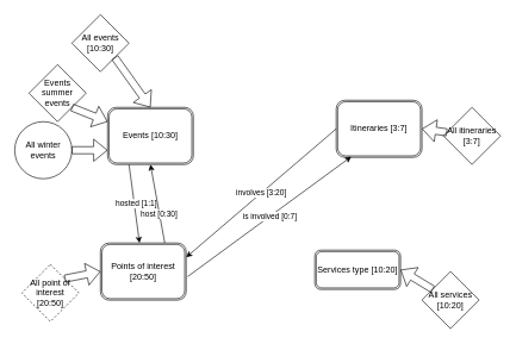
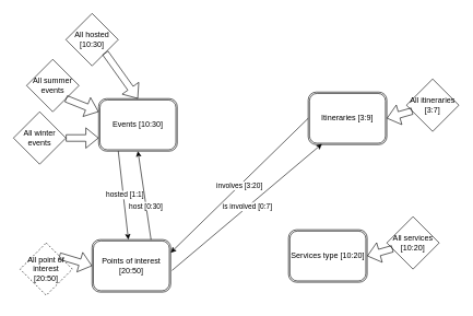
  <mxCell id="0" />
  <mxCell id="1" parent="0" />
  <mxCell id="2" value="Events [10:30]" style="shape=ext;double=1;rounded=1;whiteSpace=wrap;html=1;" parent="1" vertex="1"><mxGeometry x="150" y="150" width="120" height="80" as="geometry" /></mxCell>
- <mxCell id="3" value="Points of interest [20:50]" style="shape=ext;double=1;rounded=1;whiteSpace=wrap;html=1;" parent="1" vertex="1"><mxGeometry x="140" y="340" width="120" height="80" as="geometry" /></mxCell>
- <mxCell id="4" value="Itineraries [3:7]" style="shape=ext;double=1;rounded=1;whiteSpace=wrap;html=1;" parent="1" vertex="1"><mxGeometry x="470" y="140" width="120" height="80" as="geometry" /></mxCell>
- <mxCell id="5" value="Services type [10:20]" style="shape=ext;double=1;rounded=1;whiteSpace=wrap;html=1;" parent="1" vertex="1"><mxGeometry x="440" y="350" width="120" height="55" as="geometry" /></mxCell>
+ <mxCell id="3" value="Points of interest [20:50]" style="shape=ext;double=1;rounded=1;whiteSpace=wrap;html=1;" parent="1" vertex="1"><mxGeometry x="140" y="365" width="120" height="80" as="geometry" /></mxCell>
+ <mxCell id="4" value="Itineraries [3:9]" style="shape=ext;double=1;rounded=1;whiteSpace=wrap;html=1;" parent="1" vertex="1"><mxGeometry x="470" y="140" width="120" height="80" as="geometry" /></mxCell>
+ <mxCell id="5" value="Services type [10:20]" style="shape=ext;double=1;rounded=1;whiteSpace=wrap;html=1;" parent="1" vertex="1"><mxGeometry x="440" y="350" width="120" height="80" as="geometry" /></mxCell>
  <mxCell id="6" value="" style="endArrow=classic;html=1;rounded=0;exitX=0.25;exitY=1;exitDx=0;exitDy=0;" parent="1" source="2" target="3" edge="1"><mxGeometry width="50" height="50" relative="1" as="geometry"><mxPoint x="250" y="270" as="sourcePoint" /><mxPoint x="300" y="220" as="targetPoint" /></mxGeometry></mxCell>
  <mxCell id="7" value="hosted [1:1]" style="edgeLabel;html=1;align=center;verticalAlign=middle;resizable=0;points=[];" parent="6" vertex="1" connectable="0"><mxGeometry x="-0.014" y="2" relative="1" as="geometry"><mxPoint as="offset" /></mxGeometry></mxCell>
  <mxCell id="8" value="" style="endArrow=classic;html=1;rounded=0;exitX=0.75;exitY=0;exitDx=0;exitDy=0;entryX=0.5;entryY=1;entryDx=0;entryDy=0;" parent="1" source="3" target="2" edge="1"><mxGeometry width="50" height="50" relative="1" as="geometry"><mxPoint x="320" y="270" as="sourcePoint" /><mxPoint x="370" y="220" as="targetPoint" /></mxGeometry></mxCell>
  <mxCell id="9" value="host [0:30]" style="edgeLabel;html=1;align=center;verticalAlign=middle;resizable=0;points=[];" parent="8" vertex="1" connectable="0"><mxGeometry x="-0.077" y="-1" relative="1" as="geometry"><mxPoint y="11" as="offset" /></mxGeometry></mxCell>
  <mxCell id="10" value="involves [3:20]" style="endArrow=classic;html=1;rounded=0;exitX=0;exitY=0.5;exitDx=0;exitDy=0;entryX=1;entryY=0.25;entryDx=0;entryDy=0;" parent="1" source="4" target="3" edge="1"><mxGeometry width="50" height="50" relative="1" as="geometry"><mxPoint x="320" y="270" as="sourcePoint" /><mxPoint x="370" y="220" as="targetPoint" /></mxGeometry></mxCell>
  <mxCell id="11" value="is involved [0:7]" style="endArrow=classic;html=1;rounded=0;exitX=1.017;exitY=0.588;exitDx=0;exitDy=0;exitPerimeter=0;entryX=0.175;entryY=0.988;entryDx=0;entryDy=0;entryPerimeter=0;" parent="1" source="3" target="4" edge="1"><mxGeometry width="50" height="50" relative="1" as="geometry"><mxPoint x="320" y="270" as="sourcePoint" /><mxPoint x="370" y="220" as="targetPoint" /></mxGeometry></mxCell>
- <mxCell id="12" value="All events [10:30]" style="rhombus;whiteSpace=wrap;html=1;" parent="1" vertex="1"><mxGeometry x="100" y="20" width="80" height="80" as="geometry" /></mxCell>
- <mxCell id="13" value="Events summer events" style="rhombus;whiteSpace=wrap;html=1;" parent="1" vertex="1"><mxGeometry x="40" y="90" width="80" height="80" as="geometry" /></mxCell>
- <mxCell id="14" value="All winter events" style="ellipse;whiteSpace=wrap;html=1;" parent="1" vertex="1"><mxGeometry x="20" y="170" width="80" height="80" as="geometry" /></mxCell>
+ <mxCell id="12" value="All hosted [10:30]" style="rhombus;whiteSpace=wrap;html=1;" parent="1" vertex="1"><mxGeometry x="100" y="20" width="80" height="80" as="geometry" /></mxCell>
+ <mxCell id="13" value="All summer events" style="rhombus;whiteSpace=wrap;html=1;" parent="1" vertex="1"><mxGeometry x="40" y="90" width="80" height="80" as="geometry" /></mxCell>
+ <mxCell id="14" value="All winter events" style="rhombus;whiteSpace=wrap;html=1;" parent="1" vertex="1"><mxGeometry x="20" y="170" width="80" height="80" as="geometry" /></mxCell>
  <mxCell id="15" value="All point of interest [20:50]" style="rhombus;whiteSpace=wrap;html=1;dashed=1;" parent="1" vertex="1"><mxGeometry x="30" y="370" width="80" height="80" as="geometry" /></mxCell>
- <mxCell id="16" value="All itineraries [3:7]" style="rhombus;whiteSpace=wrap;html=1;" parent="1" vertex="1"><mxGeometry x="620" y="150" width="80" height="80" as="geometry" /></mxCell>
- <mxCell id="17" value="All services [10:20]" style="rhombus;whiteSpace=wrap;html=1;" parent="1" vertex="1"><mxGeometry x="590" y="380" width="80" height="80" as="geometry" /></mxCell>
+ <mxCell id="16" value="All itineraries [3:7]" style="rhombus;whiteSpace=wrap;html=1;" parent="1" vertex="1"><mxGeometry x="620" y="120" width="80" height="80" as="geometry" /></mxCell>
+ <mxCell id="17" value="All services [10:20]" style="rhombus;whiteSpace=wrap;html=1;" parent="1" vertex="1"><mxGeometry x="590" y="330" width="80" height="80" as="geometry" /></mxCell>
  <mxCell id="18" value="" style="shape=flexArrow;endArrow=classic;html=1;rounded=0;exitX=1;exitY=0;exitDx=0;exitDy=0;entryX=0;entryY=0.5;entryDx=0;entryDy=0;" parent="1" source="15" target="3" edge="1"><mxGeometry width="50" height="50" relative="1" as="geometry"><mxPoint x="320" y="270" as="sourcePoint" /><mxPoint x="370" y="220" as="targetPoint" /></mxGeometry></mxCell>
  <mxCell id="19" value="" style="shape=flexArrow;endArrow=classic;html=1;rounded=0;entryX=1;entryY=0.5;entryDx=0;entryDy=0;" parent="1" source="17" target="5" edge="1"><mxGeometry width="50" height="50" relative="1" as="geometry"><mxPoint x="320" y="270" as="sourcePoint" /><mxPoint x="370" y="220" as="targetPoint" /></mxGeometry></mxCell>
  <mxCell id="20" value="" style="shape=flexArrow;endArrow=classic;html=1;rounded=0;entryX=1;entryY=0.5;entryDx=0;entryDy=0;" parent="1" source="16" target="4" edge="1"><mxGeometry width="50" height="50" relative="1" as="geometry"><mxPoint x="320" y="270" as="sourcePoint" /><mxPoint x="370" y="220" as="targetPoint" /></mxGeometry></mxCell>
  <mxCell id="21" value="" style="shape=flexArrow;endArrow=classic;html=1;rounded=0;exitX=1;exitY=1;exitDx=0;exitDy=0;entryX=0.5;entryY=0;entryDx=0;entryDy=0;" parent="1" source="12" target="2" edge="1"><mxGeometry width="50" height="50" relative="1" as="geometry"><mxPoint x="320" y="270" as="sourcePoint" /><mxPoint x="370" y="220" as="targetPoint" /></mxGeometry></mxCell>
  <mxCell id="22" value="" style="shape=flexArrow;endArrow=classic;html=1;rounded=0;exitX=1;exitY=1;exitDx=0;exitDy=0;entryX=0;entryY=0.25;entryDx=0;entryDy=0;" parent="1" source="13" target="2" edge="1"><mxGeometry width="50" height="50" relative="1" as="geometry"><mxPoint x="320" y="270" as="sourcePoint" /><mxPoint x="370" y="220" as="targetPoint" /></mxGeometry></mxCell>
  <mxCell id="23" value="" style="shape=flexArrow;endArrow=classic;html=1;rounded=0;" parent="1" source="14" edge="1"><mxGeometry width="50" height="50" relative="1" as="geometry"><mxPoint x="320" y="270" as="sourcePoint" /><mxPoint x="150" y="210" as="targetPoint" /></mxGeometry></mxCell>
